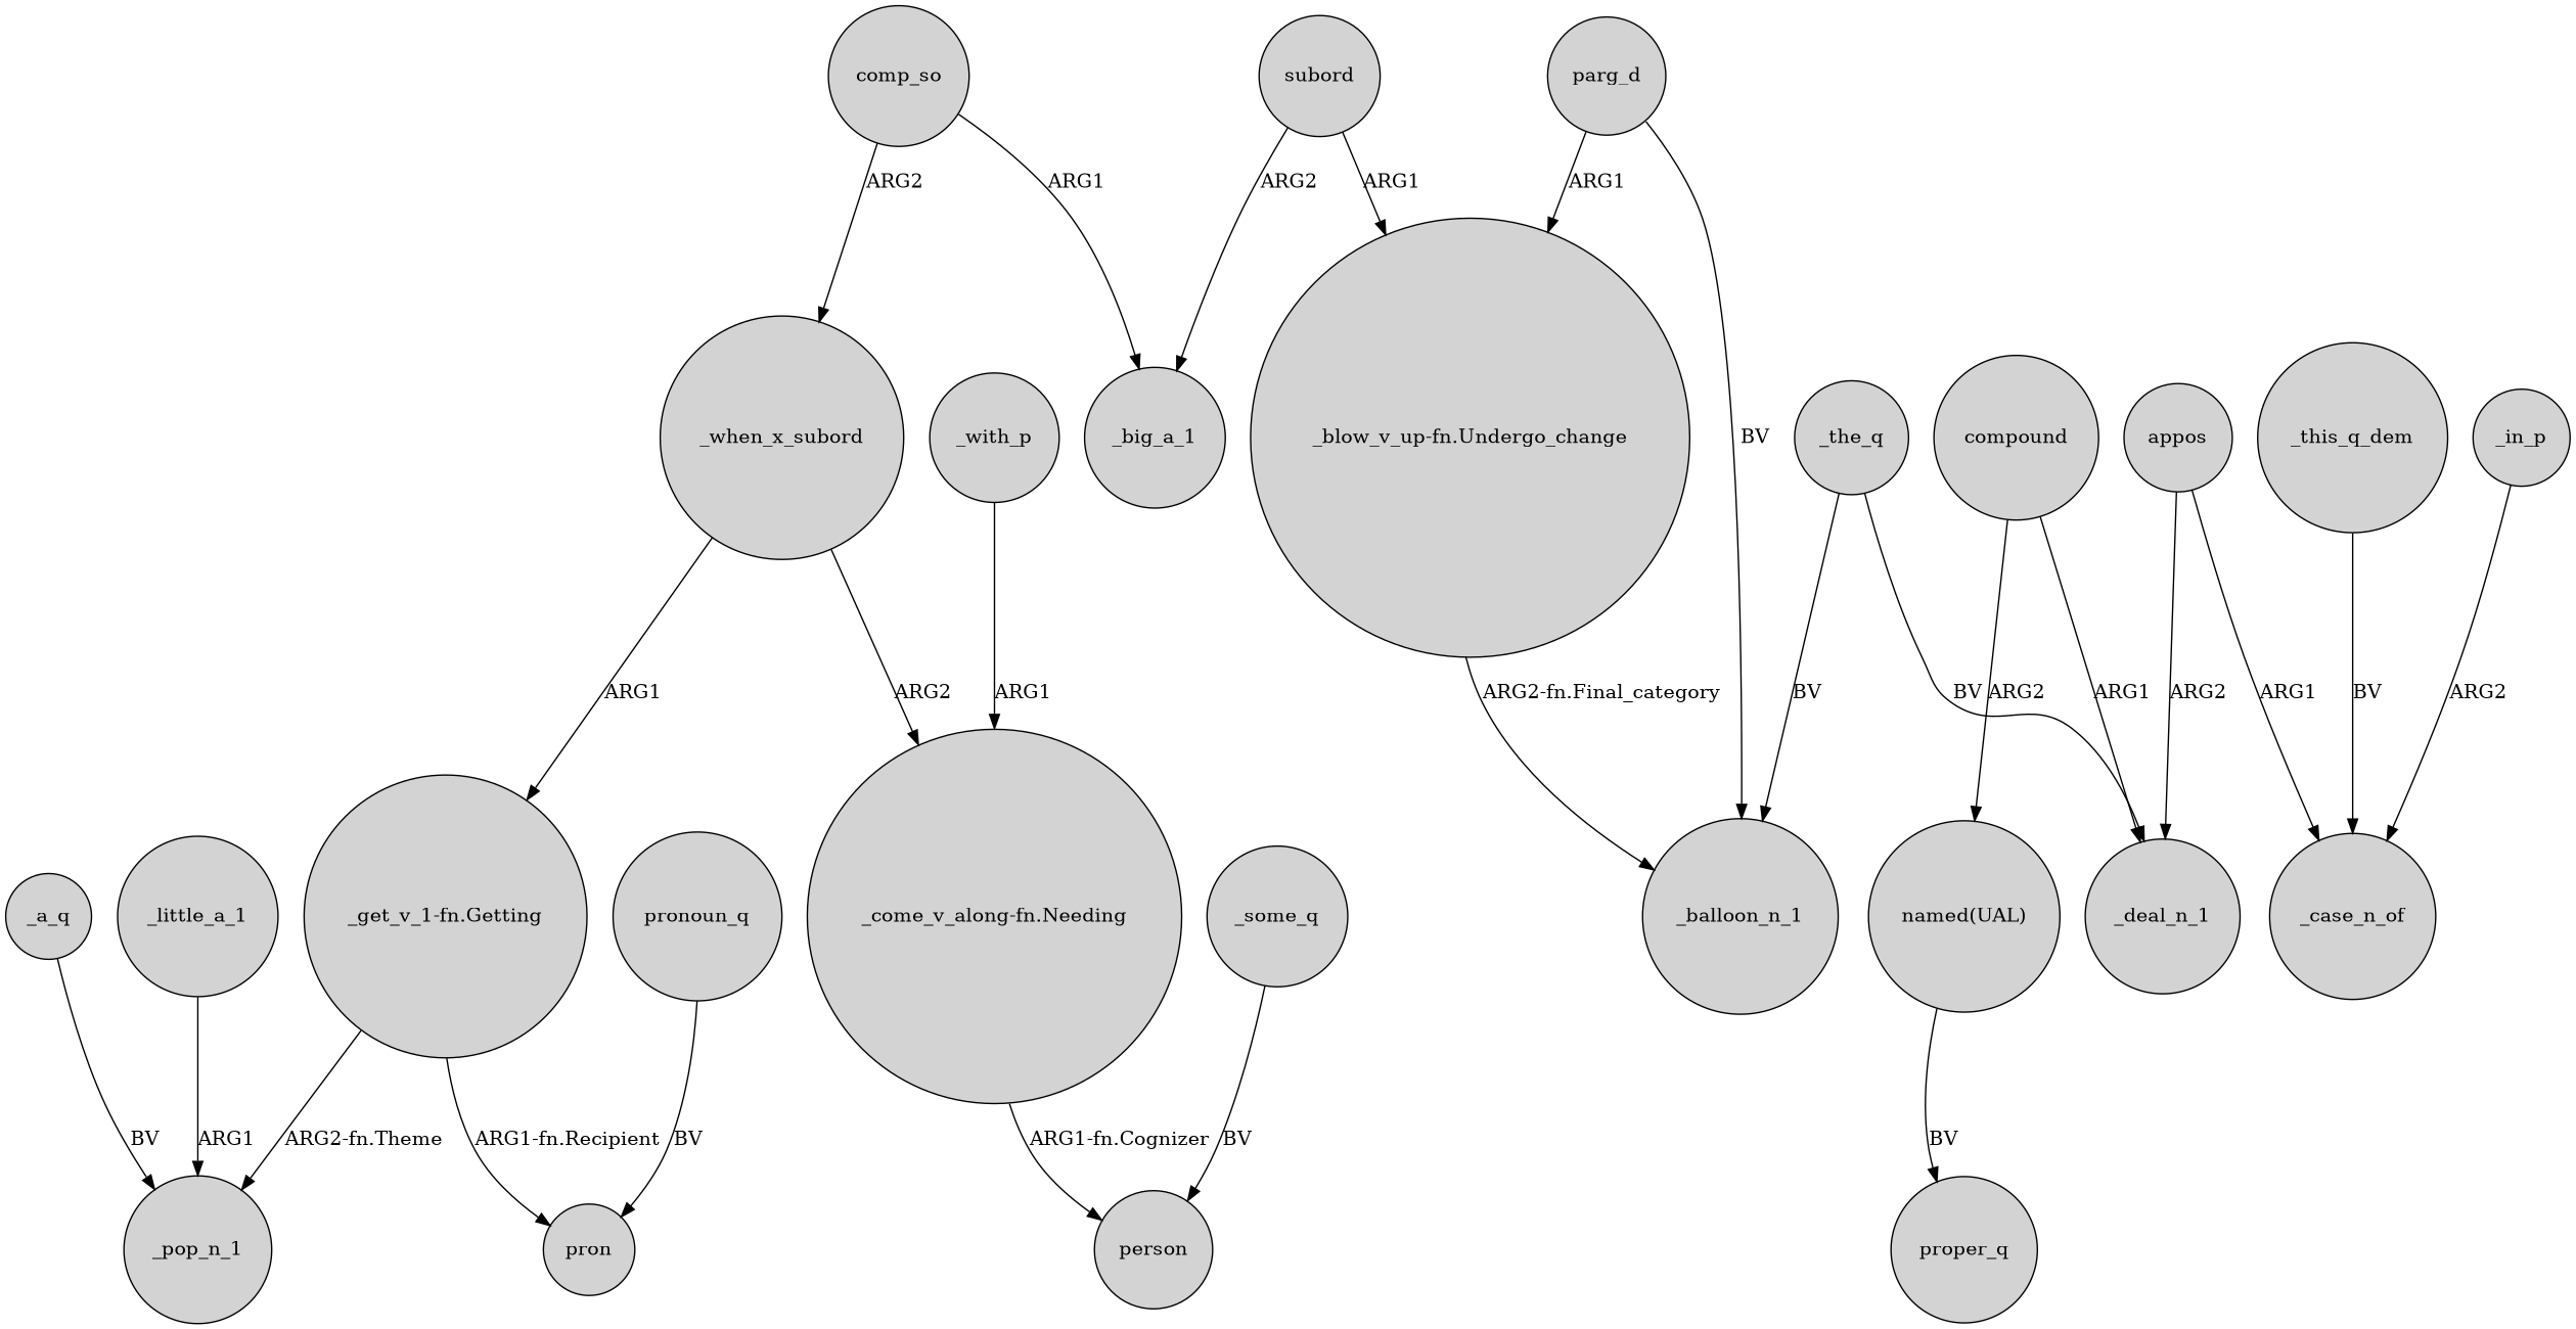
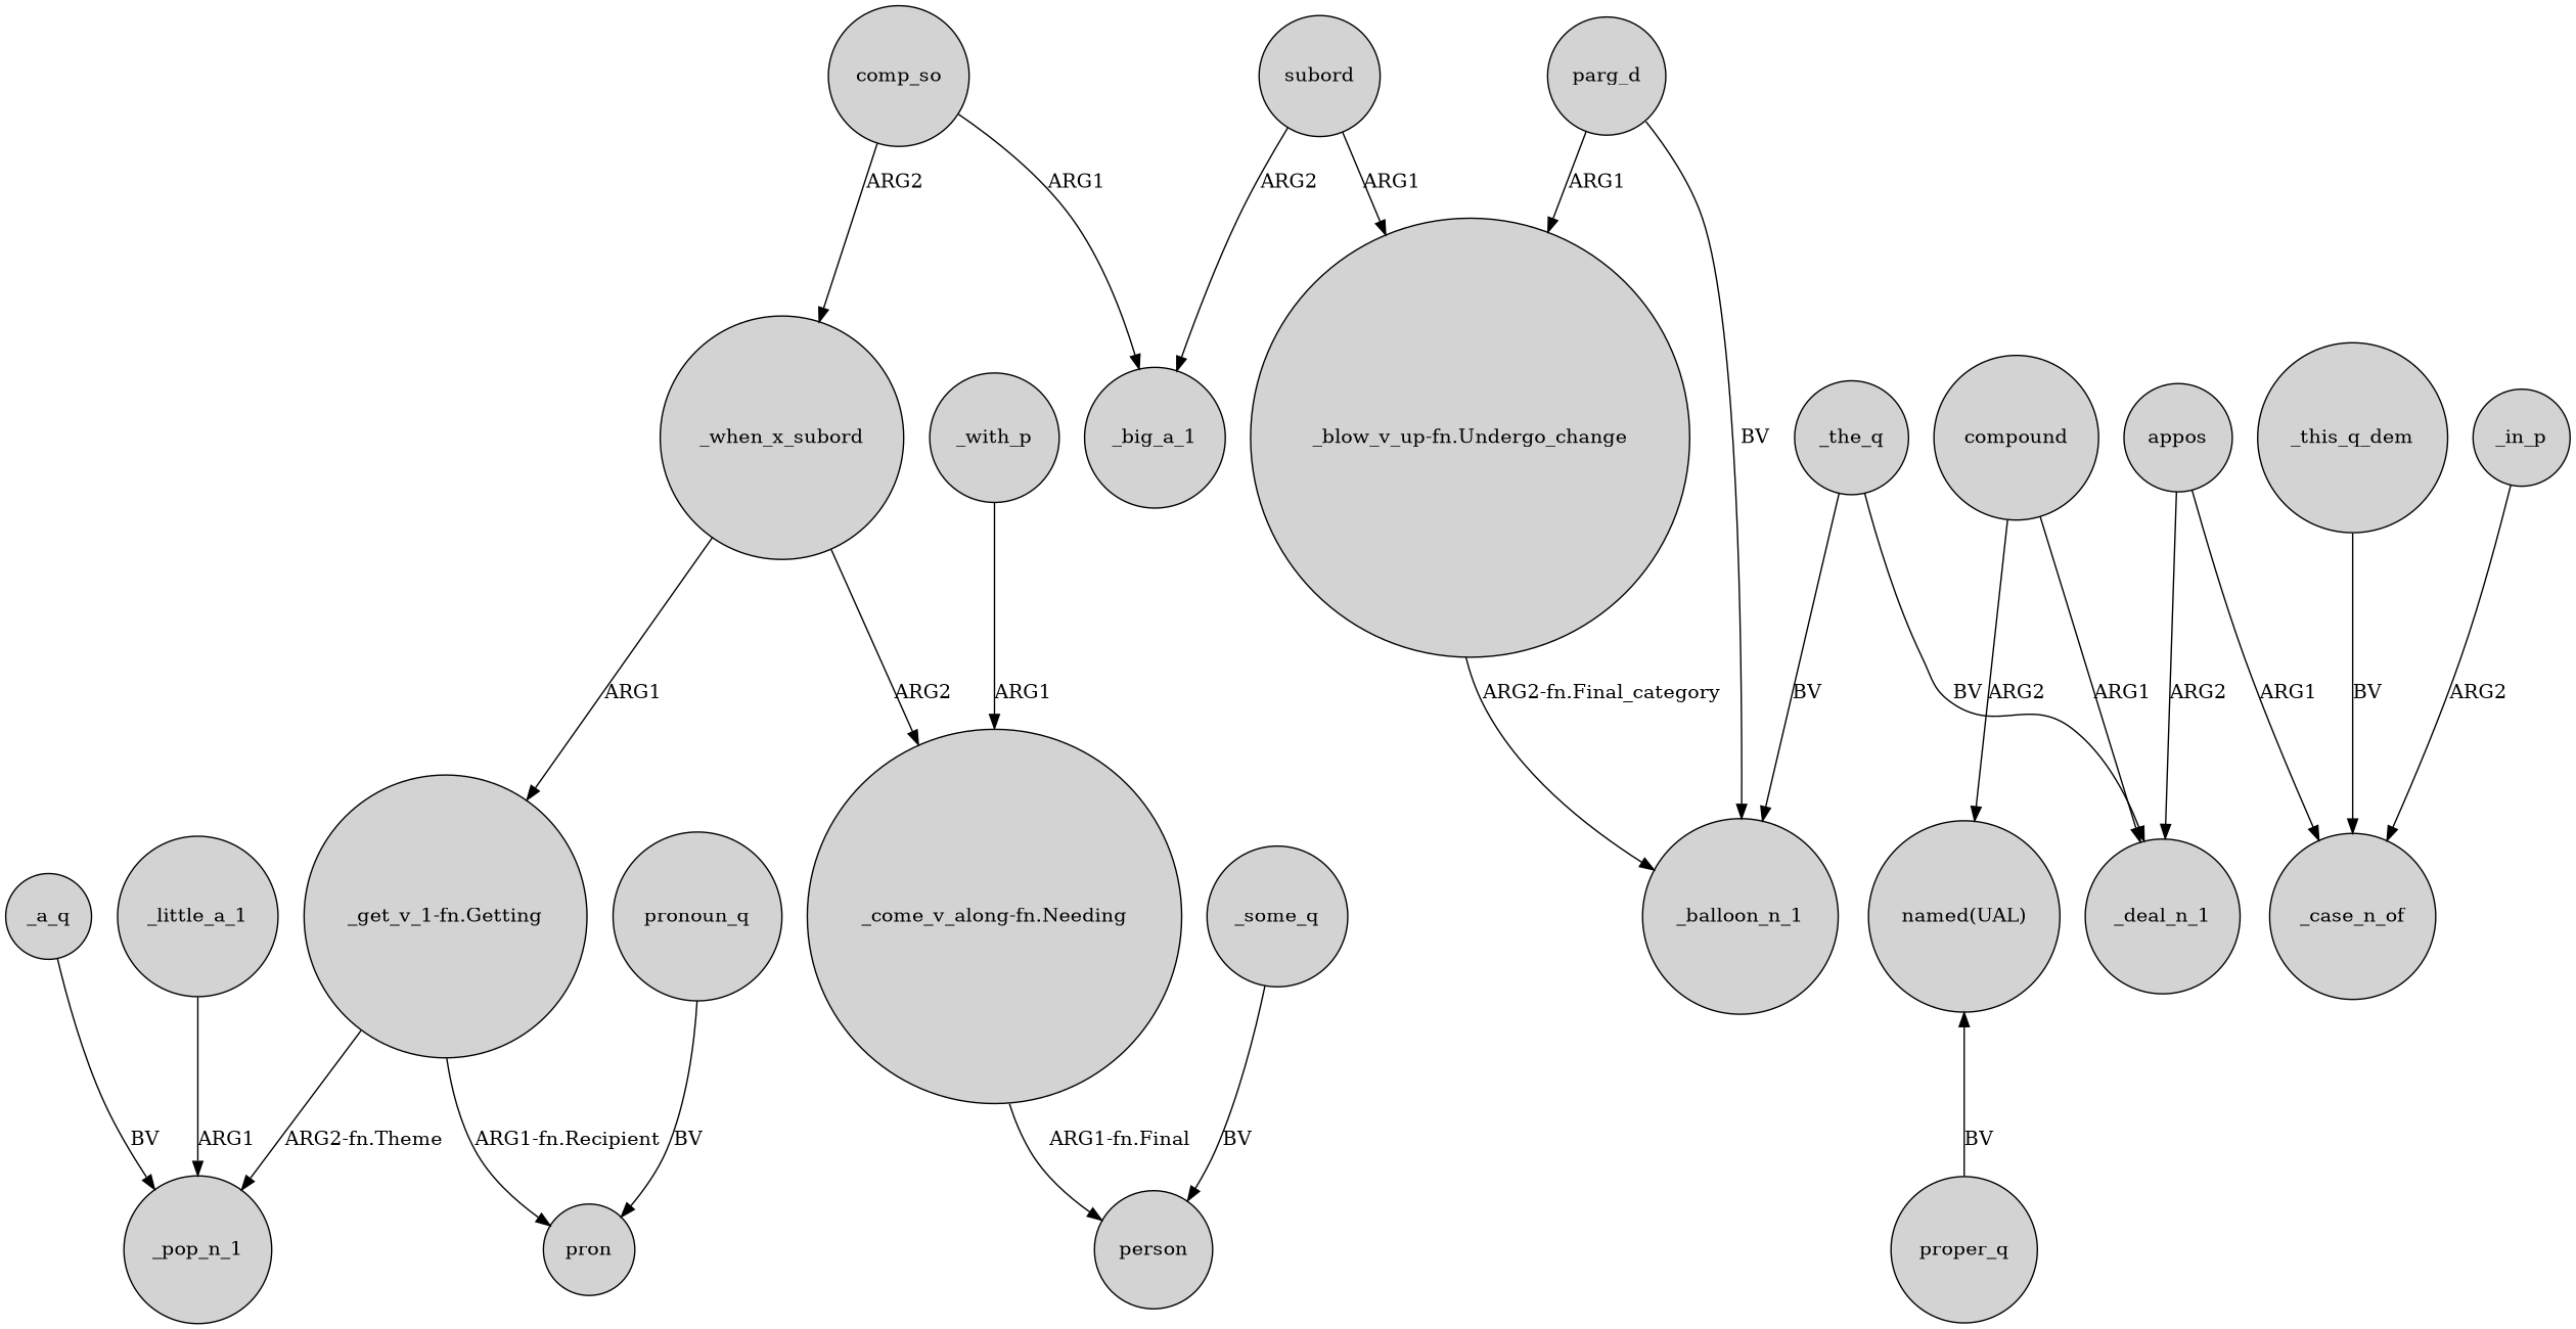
  digraph {
    node [shape=circle style=filled]
    _little_a_1
    _pop_n_1
    _some_q
    person
    _this_q_dem
    _case_n_of
    _the_q
    _deal_n_1
    _balloon_n_1
    appos
    parg_d
    "_blow_v_up-fn.Undergo_change"
    _when_x_subord
    "_come_v_along-fn.Needing"
    "_get_v_1-fn.Getting"
    pron
    _in_p
    proper_q
    "named(UAL)"
    pronoun_q
    comp_so
    _big_a_1
    _a_q
    subord
    compound
    _with_p
    _little_a_1 -> _pop_n_1 [label=ARG1]
    _some_q -> person [label=BV]
    _this_q_dem -> _case_n_of [label=BV]
    _the_q -> _deal_n_1 [label=BV]
    _the_q -> _balloon_n_1 [label=BV]
    appos -> _case_n_of [label=ARG1]
    appos -> _deal_n_1 [label=ARG2]
    parg_d -> _balloon_n_1 [label=BV]
    parg_d -> "_blow_v_up-fn.Undergo_change" [label=ARG1]
    "_blow_v_up-fn.Undergo_change" -> _balloon_n_1 [label="ARG2-fn.Final_category"]
    _when_x_subord -> "_come_v_along-fn.Needing" [label=ARG2]
    _when_x_subord -> "_get_v_1-fn.Getting" [label=ARG1]
-   "_come_v_along-fn.Needing" -> person [label="ARG1-fn.Cognizer"]
+   "_come_v_along-fn.Needing" -> person [label="ARG1-fn.Final"]
    "_get_v_1-fn.Getting" -> _pop_n_1 [label="ARG2-fn.Theme"]
    "_get_v_1-fn.Getting" -> pron [label="ARG1-fn.Recipient"]
    _in_p -> _case_n_of [label=ARG2]
-   "named(UAL)" -> proper_q [label=BV]
+   proper_q -> "named(UAL)" [label=BV]
    pronoun_q -> pron [label=BV]
    comp_so -> _when_x_subord [label=ARG2]
    comp_so -> _big_a_1 [label=ARG1]
    _a_q -> _pop_n_1 [label=BV]
    subord -> "_blow_v_up-fn.Undergo_change" [label=ARG1]
    subord -> _big_a_1 [label=ARG2]
    compound -> _deal_n_1 [label=ARG1]
    compound -> "named(UAL)" [label=ARG2]
    _with_p -> "_come_v_along-fn.Needing" [label=ARG1]
  }
